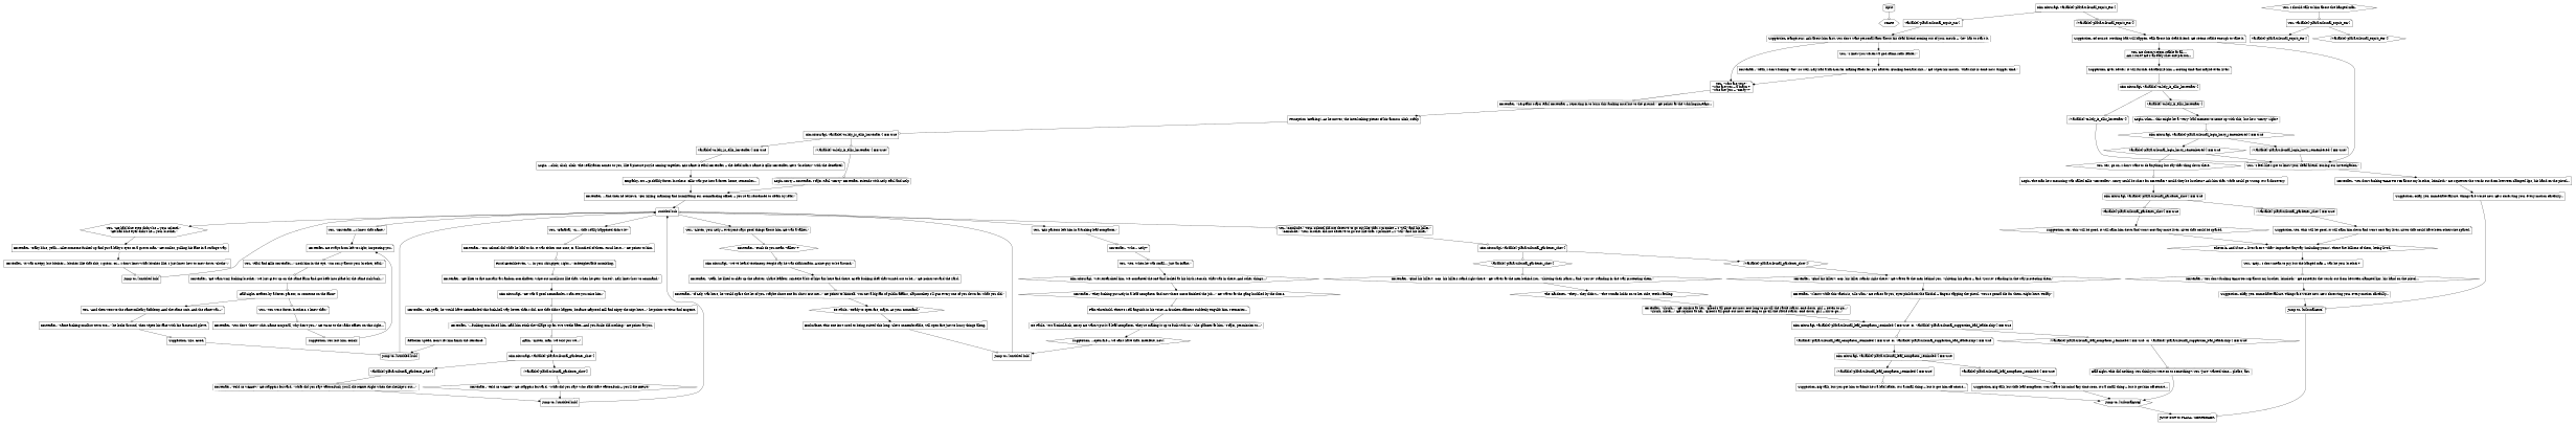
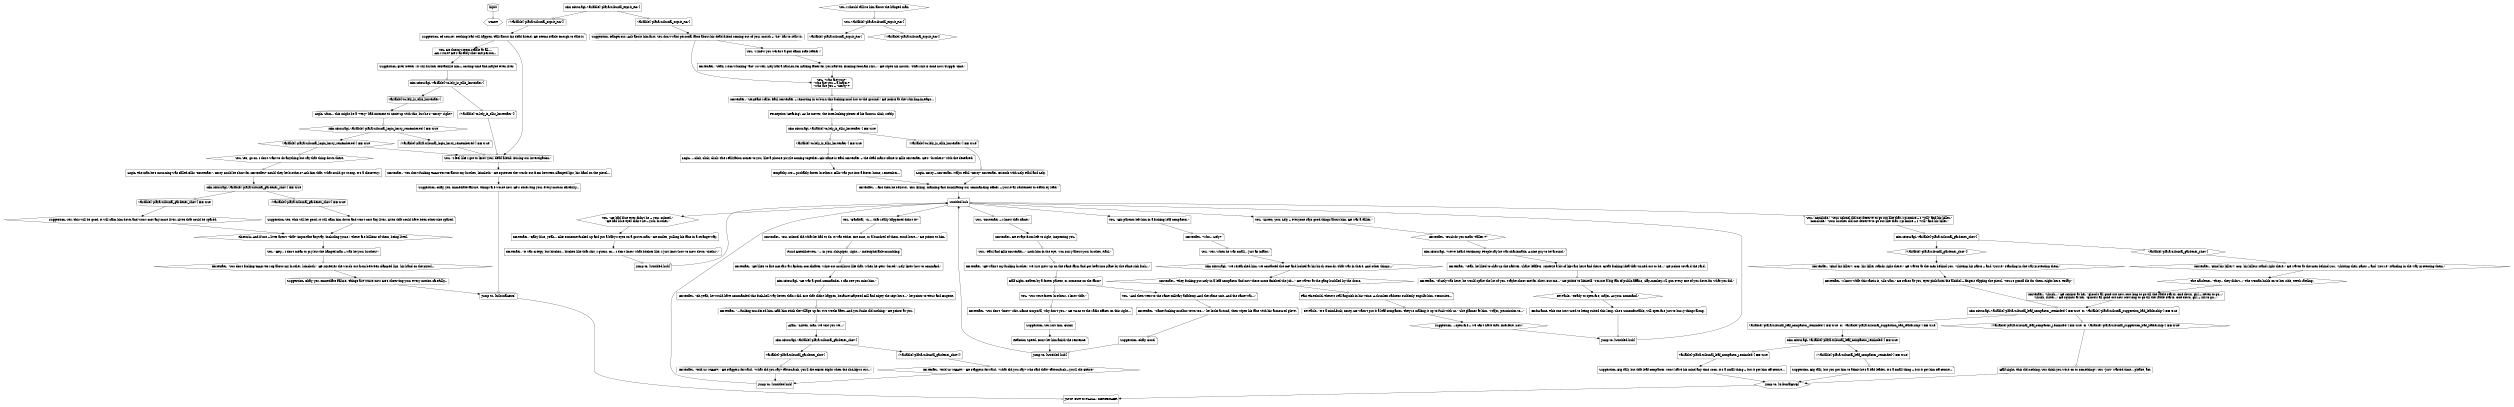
  digraph {
    node [shape=note]
    edge [arrowhead=diamond]
    n1 [label=START shape=hexagon]
    n2 [label=input shape=cylinder]
    n3 [label="You: \"Who are you?\"\n\"Who are you -- a major?\"\n\"Who are you -- *Korty*?\""]
    n4 [label="Kortenaer: \"Sergeant Major Raul Kortenaer -- reporting in to burn this fucking mud hut to the ground!\" He points at the Whirling-in-Rags..." shape=cylinder]
    n5 [label="Perception (Hearing): As he moves, the interlocking pieces of his armour click, softly."]
    n6 [label="Kim Kitsuragi: Variable[\"tc.lely_is_ellis_kortenaer\"] == true" shape=folder]
    n7 [label="Variable[\"tc.lely_is_ellis_kortenaer\"] == true" shape=folder]
    n8 [label="!(Variable[\"tc.lely_is_ellis_kortenaer\"] == true)"]
    n9 [label="Kim Kitsuragi: Variable[\"plaza.tribunal_leaf_compactor_reminded\"] == true" shape=cylinder]
    n10 [label="Variable[\"plaza.tribunal_leaf_compactor_reminded\"] == true"]
    n11 [label="!(Variable[\"plaza.tribunal_leaf_compactor_reminded\"] == true)" shape=folder]
    n12 [label="Suggestion: Big talk, but that leaf compactor won't leave his mind any time soon. It's a small thing -- but it got him off centre..." shape=folder]
    n13 [label="Suggestion: Big talk, but you got him to admit he's a bad leader. It's a small thing -- but it got him off centre..."]
    n14 [label="Jump to: [tribunalHUB]" shape=hexagon]
    n15 [label="JUMP OUT to PLAZA / KORTENAER" shape=folder]
    n16 [label="Kim Kitsuragi: Variable[\"plaza.tribunal_esprit_RC\"]" shape=folder]
    n17 [label="Variable[\"plaza.tribunal_esprit_RC\"]" shape=folder]
    n18 [label="!(Variable[\"plaza.tribunal_esprit_RC\"])" shape=cylinder]
    n19 [label="Suggestion: Dangerous! Ask about him first. You don't want personal facts about his dead friend coming out of your mouth -- *he* has to start it." shape=cylinder]
    n20 [label="Suggestion: Of course! Nothing bad will happen. Talk about his dead friend! He seems stable enough to take it."]
    n21 [label="You: \"I knew you weren't a god damn scab leader!\"" shape=folder]
    n22 [label="You: \"I feel like I got to know your dead friend. During our investigation.\"" shape=cylinder]
    n23 [label="You: He doesn't seem stable at all....\nAm I sure? He's already shot one person..." shape=folder]
    n24 [label="Kortenaer: \"Fuck do you mean *talker*?\"" shape=hexagon]
    n25 [label="Kim Kitsuragi: \"We've heard testimony. People say he was charismatic. A nice guy to be around.\""]
    n26 [label="Kortenaer: \"Yeah, he liked to chat up the natives. Share leaflets, squeeze a bit of kipt ass here and there. Great fucking idea that turned out to be...\" He points toward the yard." shape=folder]
    n27 [label="Kortenaer: \"Oh yeah, he would have commanded this fuck-hell way better than I did. But that didn't happen, because Hayseed Bill and Kipty the Kipt here...\" he points to Titus and Eugene." shape=folder]
    n28 [label="Kortenaer: \"...fucking murdered him. Had him stink the village up for two weeks after. And you fucks did nothing.\" He points at you." shape=cylinder]
    n29 [label="Alain: \"Listen, man. We told you we...\"" shape=folder]
    n30 [label="Kim Kitsuragi: Variable[\"plaza.tribunal_gardener_shot\"]" shape=folder]
    n31 [label="Variable[\"plaza.tribunal_gardener_shot\"]"]
    n32 [label="!(Variable[\"plaza.tribunal_gardener_shot\"])" shape=folder]
    n33 [label="Suggestion: Okay, yes. Immediate failure. Things are worse now. He's observing your every motion carefully..." shape=folder]
    n34 [label="Jump to: [tribunalHUB]" shape=cylinder]
    n35 [label="Suggestion: Yes. This will be good. It will calm him down and won't cost any more lives. Lives that could be spared." shape=hexagon]
    n36 [label="Rhetoric: And if not -- lives aren't *that* important anyway (including yours). There are billions of them, being lived." shape=hexagon]
    n37 [label="You: \"Hey... I don't mean to pry but the hanged man -- was he your brother?\"" shape=folder]
    n38 [label="You: \"His parents left him in a fucking leaf compactor.\"" shape=folder]
    n39 [label="Kortenaer: \"Who... Lely?\""]
    n40 [label="You: \"Yes. When he was small... just an infant.\""]
    n41 [label="Jump to: [Untitled hub]" shape=folder]
    n42 [label="Untitled hub" shape=folder]
    n43 [label="You: \"Banaital, '41... that really happened didn't it?\""]
    n44 [label="You: (Conclude.) \"Your colonel did not deserve to go out like that. I promise -- I *will* find his killer.\"\n(Conclude.) \"Your brother did not deserve to go out like that. I promise -- I *will* find his killer.\"" shape=cylinder]
    n45 [label="You: \"He had blue eyes didn't he -- your colonel.\"\n\"He had blue eyes didn't he -- your brother.\"" shape=hexagon]
    n46 [label="You: \"Listen, your Lely -- everyone says good things about him. He was a talker.\"" shape=cylinder]
    n47 [label="You: \"Kortenaer -- I know that name.\"" shape=folder]
    n48 [label="Suggestion: You lost him. Quick!" shape=folder]
    n49 [label="Reaction Speed: Don't let him finish the sentence!"]
    n50 [label="Jump to: [Untitled hub]" shape=cylinder]
    n51 [label="Kortenaer: \"Our colonel did what he had to do. It was either one cunt, or a hundred of them. Ruud here...\" He points to him." shape=folder]
    n52 [label="Ruud Hoenkloewen: \"... in your shit-pipes, right...\" Indecipherable mumbling."]
    n53 [label="Kortenaer: \"It was creepy, but bitches... bitches like that shit, I guess. Or... I don't know what bitches like. I just know how to mow down *cloths*.\"" shape=folder]
    n54 [label="Jump to: [Untitled hub]"]
    n55 [label="Kortenaer: \"Shush...\" He squints at her. \"Blood's all gone out now. Not long to go till the rattle starts. One down, girl -- seven to go...\"\n\"Shush, sister...\" He squints at her. \"Blood's all gone out now. Not long to go till the rattle starts. One down, girl -- six to go...\"" shape=folder]
    n56 [label="Kim Kitsuragi: Variable[\"plaza.tribunal_leaf_compactor_reminded\"] == true  or  Variable[\"plaza.tribunal_suggestion_bad_leadership\"] == true" shape=folder]
    n57 [label="Variable[\"plaza.tribunal_leaf_compactor_reminded\"] == true  or  Variable[\"plaza.tribunal_suggestion_bad_leadership\"] == true"]
    n58 [label="!(Variable[\"plaza.tribunal_leaf_compactor_reminded\"] == true  or  Variable[\"plaza.tribunal_suggestion_bad_leadership\"] == true)" shape=hexagon]
    n59 [label="Empathy: No -- probably foster brothers! Ellis was put into a foster home, remember..."]
    n60 [label="Kortenaer: ...and then he bellows: \"For killing, maiming and humiliating our commanding officer -- you're all sentenced to death by lead!\""]
    n61 [label="De Paule: \"It's a mind-fuck, Korty. He wasn't put it a leaf compactor. They're making it up to fuck with us.\" She glances at him. \"Major, permission to...\"" shape=cylinder]
    n62 [label="Suggestion: ...open fire -- we can't have that. Interfere, now!" shape=hexagon]
    n63 [label="Logic: Uhm... this might be a *very* bad moment to come up with this, but he's *Korty* right?" shape=cylinder]
    n64 [label="Kim Kitsuragi: Variable[\"plaza.tribunal_logic_korty_remembered\"] == true" shape=hexagon]
    n65 [label="Variable[\"plaza.tribunal_logic_korty_remembered\"] == true" shape=hexagon]
    n66 [label="!(Variable[\"plaza.tribunal_logic_korty_remembered\"] == true)"]
    n67 [label="Kim Kitsuragi: Variable[\"plaza.tribunal_gardener_shot\"]"]
    n68 [label="Variable[\"plaza.tribunal_gardener_shot\"]" shape=hexagon]
    n69 [label="!(Variable[\"plaza.tribunal_gardener_shot\"])" shape=hexagon]
    n70 [label="Kortenaer: \"Same fucking mudhut town too...\" he looks around, then wipes his face with his armoured glove."]
-   n71 [label="Suggestion: Silo. Good."]
+   n71 [label="Suggestion: Okay. Good."]
    n72 [label="Kortenaer: \"Told us WHAT?!\" He staggers forward. \"What did you say? Who said that? Tattoo-fuck -- you'll die FIRST.\"" shape=hexagon]
    n73 [label="Jump to: [Untitled hub]" shape=folder]
    n74 [label="Kortenaer: \"Yeah, I don't fucking *act* so well. Lely had a hard-on for making faces for you natives. Fucking food-aid shit...\" He wipes his mouth. \"That shit is done now. Trigger time.\"" shape=folder]
    n75 [label="You: \"Raul and Ellis Kortenaer...\" Look him in the eye. \"I'm sorry about your brother, Raul.\""]
    n76 [label="Kortenaer: \"He wasn't my fucking brother! We just grew up on the same farm and got beat into place by the same sick fuck...\"" shape=folder]
    n77 [label="Half Light: Beaten by a foster parent, or someone on the farm?" shape=folder]
    n78 [label="Kortenaer: \"They fucking put Lely in a leaf compactor and now these cunts finished the job...\" He waves at the gang huddled by the doors." shape=hexagon]
    n79 [label="Pain Threshold: There's real anguish in his voice. A drunken sadness suddenly engulfs him. Memories..."]
    n80 [label="Kim Kitsuragi: \"He was a good commander. I can see you miss him.\""]
    n81 [label="Kortenaer: \"You don't fucking TALK TO ME about my brother, loincloth!\" He squeezes the words out from between clamped lips, his hand on the pistol..." shape=folder]
    n82 [label="You: I should talk to him about the hanged man." shape=hexagon]
    n83 [label="You: Variable[\"plaza.tribunal_esprit_RC\"]"]
    n84 [label="Variable[\"plaza.tribunal_esprit_RC\"]"]
    n85 [label="!(Variable[\"plaza.tribunal_esprit_RC\"])" shape=hexagon]
    n86 [label="Kortenaer: \"Baby blue, yeah... Like someone fucked up and put a baby's eyes on a grown man.\" He smiles, pulling his face in a strange way." shape=folder]
    n87 [label="Kortenaer: He sways from left to right, inspecting you."]
    n88 [label="De Paule: \"Ready to open fire, major. At your command.\"" shape=hexagon]
    n89 [label="Endurance: This one isn't used to being suited this long. She's uncomfortable; will open fire just to hurry things along." shape=folder]
    n90 [label="Suggestion: Ever better! It will further destabilize him -- costing time and maybe even lives!"]
    n91 [label="You: \"And then went to the same military academy. And the same unit. And the same war...\""]
    n92 [label="You: \"You were foster brothers. I know that.\""]
    n93 [label="Kortenaer: \"If Lely was here, he would spare the lot of you. Maybe shoot one for show. But me...\" He points to himself. \"I'm not a big fan of public affairs, clay-monkey. I'll gun every one of you down for what you did.\"" shape=cylinder]
    n94 [label="Kortenaer: \"You don't *know* shit. Lance Corporal, why don't you..\" He turns to the radio officer on this right..."]
    n95 [label="Kortenaer: \"Told us WHAT?!\" He staggers forward. \"What did you say? Tattoo-fuck, you'll die NEXT. Right when the she-kipt's out...\"" shape=cylinder]
    n96 [label="You: Yes, go on. I don't want to do anything but say that thing down there." shape=hexagon]
    n97 [label="Logic: The man he's mourning was called Ellis *Kortenaer*. Korty could be short for Kortenaer? Could they be brothers? Ask him that. What could go wrong. It's a discovery!" shape=folder]
    n98 [label="Kim Kitsuragi: Variable[\"plaza.tribunal_gardener_shot\"] == true" shape=cylinder]
    n99 [label="Kim Kitsuragi: \"We researched him. We contacted the ICP and looked at his birth records. That was in there. And other things...\"" shape=hexagon]
    n100 [label="Kortenaer: \"He likes to fire mortars at random coordinates. Wipe out mud-huts like that. When he gets *bored*. Lely knew how to command.\"" shape=folder]
    n101 [label="Kortenaer: \"Find his killer?! Cop, his killers stand right there!\" He waves at the men behind you. \"Shitting their pants -- and *you're* standing in the way protecting them.\"" shape=hexagon]
    n102 [label="Kortenaer: \"Find his killer?! Cop, his killer stands right there!\" He waves at the men behind you. \"Shitting his pants -- and *you're* standing in the way protecting them.\"" shape=hexagon]
    n103 [label="The Gardener: \"They... they didn't...\" The woman holds on to her side, teeth rattling." shape=hexagon]
    n104 [label="Kortenaer: \"I know what this tactic is, Silo Sam.\" He stares at you, eyes pink from the alcohol -- fingers tapping the pistol. \"You're gonna die for them. Right here. Today.\"" shape=cylinder]
    n105 [label="Kortenaer: \"You don't fucking TALK TO ME about my brother, loincloth!\" He squeezes the words out from between clamped lips, his hand on the pistol..." shape=hexagon]
    n106 [label="Suggestion: Okay, yes. Immediate failure. Things are worse now. He's observing your every motion carefully..." shape=cylinder]
    n107 [label="Logic: Korty -- Kortenaer. Major Raul *Korty* Kortenaer. Friends with Lely. Raul and Lely." shape=cylinder]
    n108 [label="Kim Kitsuragi: Variable[\"tc.lely_is_ellis_kortenaer\"]" shape=cylinder]
    n109 [label="Variable[\"tc.lely_is_ellis_kortenaer\"]" shape=cylinder]
    n110 [label="!(Variable[\"tc.lely_is_ellis_kortenaer\"])"]
    n111 [label="Logic: ...click, click, click! The realization comes to you, like a picture puzzle coming together: His name is Raul Kortenaer -- the dead man's name is Ellis Kortenaer. He's *brothers* with the deceased!"]
    n112 [label="Half Light: This did nothing. You think you were on to something?! You *just* wasted time... please, act." shape=cylinder]
    n113 [label="Variable[\"plaza.tribunal_gardener_shot\"] == true" shape=cylinder]
    n114 [label="!(Variable[\"plaza.tribunal_gardener_shot\"] == true)" shape=cylinder]
    n115 [label="Suggestion: Yes. This will be good. It will calm him down and won't cost any lives. Lives that could have been otherwise spared."]
    n2 -> n1 [arrowhead=odot]
    n3 -> n4 [arrowhead=odot]
    n4 -> n5
    n5 -> n6 [arrowhead=odot]
    n6 -> n7 [arrowhead=odot]
    n6 -> n8 [arrowhead=odot]
    n7 -> n111 [arrowhead=odot]
    n8 -> n107 [arrowhead=odot]
    n9 -> n10 [arrowhead=odot]
    n9 -> n11
    n10 -> n12
    n11 -> n13 [arrowhead=odot]
    n12 -> n14
    n13 -> n14
    n14 -> n15
    n16 -> n17 [arrowhead=odot]
    n16 -> n18 [arrowhead=odot]
    n17 -> n19
    n18 -> n20
    n19 -> n3
    n19 -> n21
    n20 -> n22
    n20 -> n23
    n21 -> n74
    n22 -> n81
    n23 -> n90
    n24 -> n25 [arrowhead=odot]
    n25 -> n26
    n26 -> n93 [arrowhead=odot]
    n27 -> n28 [arrowhead=odot]
    n28 -> n29 [arrowhead=odot]
    n29 -> n30
    n30 -> n31
    n30 -> n32
    n31 -> n95 [arrowhead=odot]
    n32 -> n72 [arrowhead=odot]
    n33 -> n34 [arrowhead=odot]
    n34 -> n15 [arrowhead=odot]
    n35 -> n36
    n36 -> n37
    n37 -> n105 [arrowhead=odot]
    n38 -> n39 [arrowhead=odot]
    n39 -> n40 [arrowhead=odot]
    n40 -> n99
    n41 -> n42 [arrowhead=odot]
    n42 -> n38
    n42 -> n43
    n42 -> n44 [arrowhead=odot]
    n42 -> n45
    n42 -> n46
    n42 -> n47 [arrowhead=odot]
    n43 -> n51 [arrowhead=odot]
    n44 -> n67 [arrowhead=odot]
    n45 -> n86
    n46 -> n24 [arrowhead=odot]
    n47 -> n87
-   n48 -> n87
+   n48 -> n49
    n49 -> n50
    n50 -> n42
    n51 -> n52 [arrowhead=odot]
    n52 -> n100 [arrowhead=odot]
    n53 -> n54 [arrowhead=odot]
    n54 -> n42 [arrowhead=odot]
    n55 -> n56
    n56 -> n57 [arrowhead=odot]
    n56 -> n58 [arrowhead=odot]
    n57 -> n9
    n58 -> n112 [arrowhead=odot]
    n59 -> n60
    n60 -> n42
    n61 -> n62
    n62 -> n41
    n63 -> n64 [arrowhead=odot]
    n64 -> n65
    n64 -> n66
    n65 -> n22
    n65 -> n96 [arrowhead=odot]
    n66 -> n22 [arrowhead=odot]
    n67 -> n68 [arrowhead=odot]
    n67 -> n69
    n68 -> n101 [arrowhead=odot]
    n69 -> n102
    n70 -> n71 [arrowhead=odot]
    n71 -> n50 [arrowhead=odot]
    n72 -> n73
    n73 -> n42
    n74 -> n3
    n75 -> n76 [arrowhead=odot]
    n76 -> n77 [arrowhead=odot]
    n77 -> n91
    n77 -> n92 [arrowhead=odot]
    n78 -> n79 [arrowhead=odot]
    n79 -> n61 [arrowhead=odot]
    n80 -> n27 [arrowhead=odot]
    n81 -> n33
    n82 -> n83 [arrowhead=odot]
    n83 -> n84
    n83 -> n85 [arrowhead=odot]
    n86 -> n53
    n87 -> n75 [arrowhead=odot]
    n88 -> n89
    n89 -> n41 [arrowhead=odot]
    n90 -> n108 [arrowhead=odot]
    n91 -> n70 [arrowhead=odot]
    n92 -> n94 [arrowhead=odot]
    n93 -> n88
    n94 -> n48 [arrowhead=odot]
    n95 -> n73
    n96 -> n97 [arrowhead=odot]
    n97 -> n98
    n98 -> n113 [arrowhead=odot]
    n98 -> n114 [arrowhead=odot]
    n99 -> n78
    n100 -> n80
    n101 -> n103
    n102 -> n104
    n103 -> n55
    n104 -> n56 [arrowhead=odot]
    n105 -> n106
    n106 -> n34
    n107 -> n60
    n108 -> n109
    n108 -> n110 [arrowhead=odot]
    n109 -> n63
    n110 -> n22 [arrowhead=odot]
    n111 -> n59
    n112 -> n14
    n113 -> n35
    n114 -> n115
    n115 -> n36
  }
